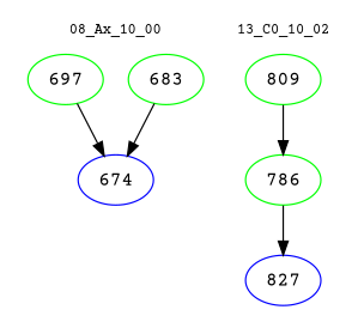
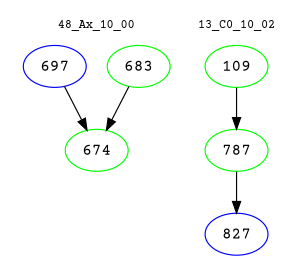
  digraph {
    fontname="Courier Prime"
    node [color=green fontname="Courier Prime"]
    edge [color=black fontname="Courier Prime"]
    n1 [label=683]
-   n2 [color=blue label=674]
-   n3 [label=697]
-   n4 [label=809]
-   n5 [label=786]
+   n2 [label=674]
+   n3 [color=blue label=697]
+   n4 [label=109]
+   n5 [label=787]
    n6 [color=blue label=827]
    subgraph cluster_1 {
      color=white
      fontsize=10
-     label="08_Ax_10_00"
+     label="48_Ax_10_00"
      n1
      n2
      n3
    }
    subgraph cluster_2 {
      color=white
      fontsize=10
      label="13_C0_10_02"
      n4
      n5
      n6
    }
    n1 -> n2
    n3 -> n2
    n4 -> n5
    n5 -> n6
  }
